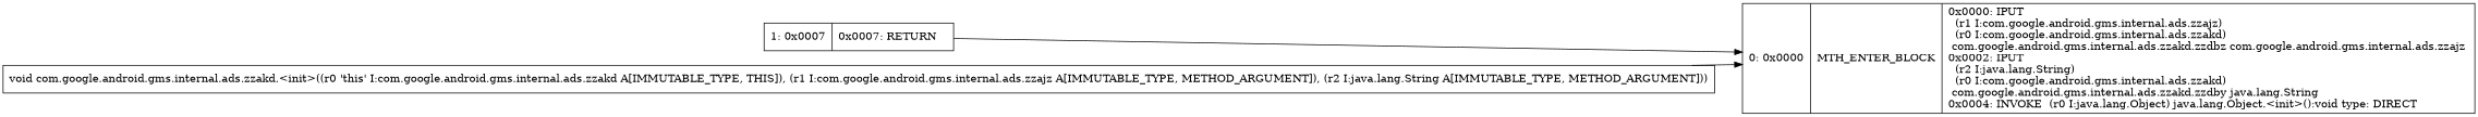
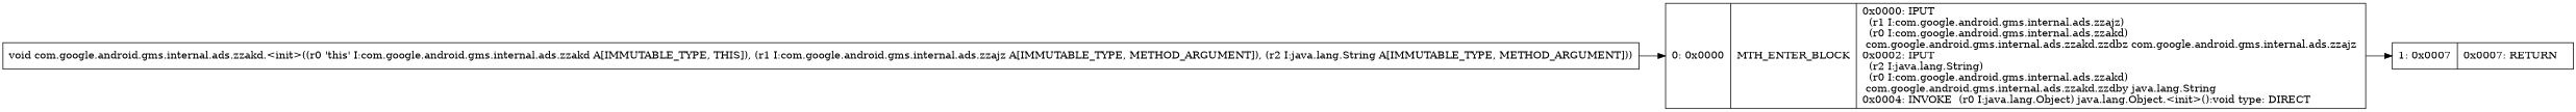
  digraph {
    rankdir=LR
    node [shape=record]
    n1 [label="{0\:\ 0x0000|MTH_ENTER_BLOCK\l|0x0000: IPUT  \l  (r1 I:com.google.android.gms.internal.ads.zzajz)\l  (r0 I:com.google.android.gms.internal.ads.zzakd)\l com.google.android.gms.internal.ads.zzakd.zzdbz com.google.android.gms.internal.ads.zzajz \l0x0002: IPUT  \l  (r2 I:java.lang.String)\l  (r0 I:com.google.android.gms.internal.ads.zzakd)\l com.google.android.gms.internal.ads.zzakd.zzdby java.lang.String \l0x0004: INVOKE  (r0 I:java.lang.Object) java.lang.Object.\<init\>():void type: DIRECT \l}"]
    n2 [label="{1\:\ 0x0007|0x0007: RETURN   \l}"]
    n3 [label="{void com.google.android.gms.internal.ads.zzakd.\<init\>((r0 'this' I:com.google.android.gms.internal.ads.zzakd A[IMMUTABLE_TYPE, THIS]), (r1 I:com.google.android.gms.internal.ads.zzajz A[IMMUTABLE_TYPE, METHOD_ARGUMENT]), (r2 I:java.lang.String A[IMMUTABLE_TYPE, METHOD_ARGUMENT])) }"]
-   n2 -> n1
+   n1 -> n2
    n3 -> n1
  }
